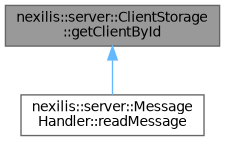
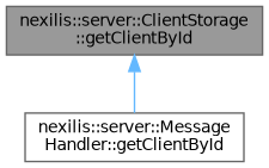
  digraph {
    rankdir=TB
    node [fontname=Helvetica fontsize=10 shape=box style=filled]
    n1 [color=gray40 fillcolor=grey60 fontcolor=black height=0.2 label="nexilis::server::ClientStorage\l::getClientById" width=0.4]
-   n2 [color=grey40 fillcolor=white height=0.2 label="nexilis::server::Message\lHandler::readMessage" width=0.4]
+   n2 [color=grey40 fillcolor=white height=0.2 label="nexilis::server::Message\lHandler::getClientById" width=0.4]
    n1 -> n2 [color=steelblue1 dir=back fontname=Helvetica fontsize=10 labelfontname=Helvetica labelfontsize=10 style=solid]
  }
